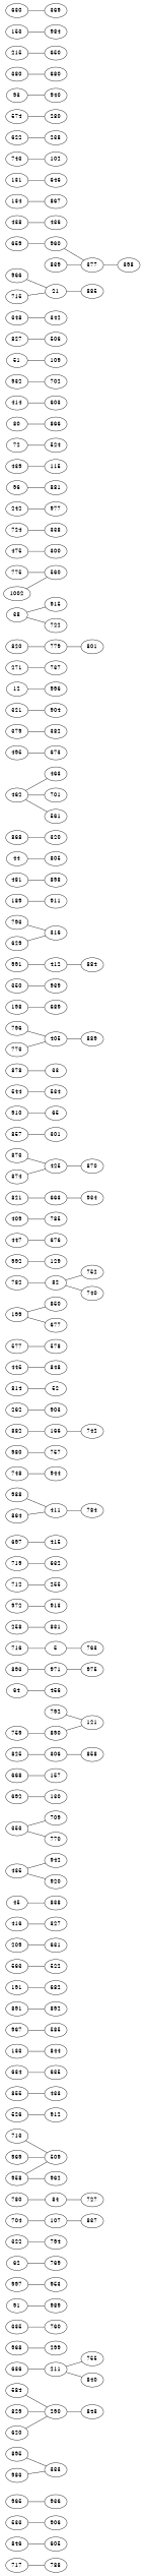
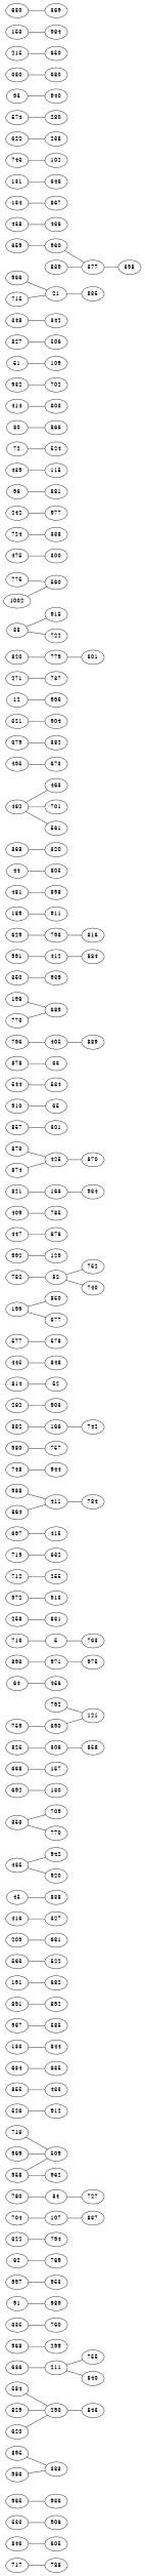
  strict graph {
    "edge"="{}"
    file="/Users/felicedeluca/Developer/UofA/mlgd/resources/Dataset2/originalgraphs/EU_core_Layer7-id.dot"
    "graph"="{'file': '/Users/felicedeluca/Developer/UofA/mlgd/resources/Dataset2/originalgraphs/EU_core_Layer7-id.dot'}"
    "node"="{'label': '', 'level': ''}"
    rankdir=LR
    node [level=7]
    n1 [label=717 level=5]
    n2 [label=788]
    n3 [label=846]
    n4 [label=605 level=6]
    n5 [label=533 level=1]
    n6 [label=906]
    n7 [label=965]
    n8 [label=936 level=3]
    n9 [label=895]
    n10 [label=333 level=1]
    n11 [label=584]
    n12 [label=290 level=1]
    n13 [label=843]
    n14 [label=636]
    n15 [label=211 level=1]
    n16 [label=755]
    n17 [label=840]
    n18 [label=968]
    n19 [label=299 level=5]
    n20 [label=335 level=5]
    n21 [label=760]
    n22 [label=91 level=4]
    n23 [label=989]
    n24 [label=997]
    n25 [label=953 level=5]
    n26 [label=62 level=1]
    n27 [label=769]
    n28 [label=322 level=5]
    n29 [label=794]
    n30 [label=983]
    n31 [label=704]
    n32 [label=107 level=1]
    n33 [label=837]
    n34 [label=780]
    n35 [label=84 level=1]
    n36 [label=727]
    n37 [label=713]
    n38 [label=509 level=2]
    n39 [label=526 level=2]
    n40 [label=912]
    n41 [label=855]
    n42 [label=433 level=1]
    n43 [label=634]
    n44 [label=635 level=5]
    n45 [label=133 level=1]
    n46 [label=844]
    n47 [label=967]
    n48 [label=585 level=3]
    n49 [label=891]
    n50 [label=892 level=5]
    n51 [label=191 level=2]
    n52 [label=682]
    n53 [label=563 level=5]
    n54 [label=522]
    n55 [label=209 level=1]
    n56 [label=631]
    n57 [label=416]
    n58 [label=327 level=4]
    n59 [label=969]
    n60 [label=829]
    n61 [label=45 level=2]
    n62 [label=838]
    n63 [label=435 level=5]
    n64 [label=942]
    n65 [label=920]
    n66 [label=353 level=3]
    n67 [label=709]
    n68 [label=770]
    n69 [label=692]
    n70 [label=130 level=4]
    n71 [label=958]
    n72 [label=962]
    n73 [label=668]
    n74 [label=157 level=2]
    n75 [label=825]
    n76 [label=306 level=2]
    n77 [label=858]
    n78 [label=890]
    n79 [label=121 level=1]
    n80 [label=64 level=1]
    n81 [label=456]
    n82 [label=893]
    n83 [label=971 level=1]
    n84 [label=975]
    n85 [label=716]
    n86 [label=5 level=1]
    n87 [label=763]
    n88 [label=258 level=2]
    n89 [label=831]
    n90 [label=972]
    n91 [label=913 level=5]
    n92 [label=712]
    n93 [label=255 level=2]
    n94 [label=719 level=5]
    n95 [label=632]
    n96 [label=697 level=5]
    n97 [label=415]
    n98 [label=988]
    n99 [label=411 level=1]
    n100 [label=784]
    n101 [label=759]
    n102 [label=748 level=4]
    n103 [label=944]
    n104 [label=980 level=5]
    n105 [label=757]
    n106 [label=882]
    n107 [label=166 level=1]
    n108 [label=742]
    n109 [label=262 level=5]
    n110 [label=903]
    n111 [label=814]
    n112 [label=52 level=5]
    n113 [label=445 level=5]
    n114 [label=848]
    n115 [label=577 level=5]
    n116 [label=578]
    n117 [label=199 level=2]
    n118 [label=850]
    n119 [label=677]
    n120 [label=782]
    n121 [label=82 level=1]
    n122 [label=752]
    n123 [label=740]
    n124 [label=864]
    n125 [label=992]
    n126 [label=129 level=1]
    n127 [label=447 level=2]
    n128 [label=676]
    n129 [label=792]
    n130 [label=409 level=1]
    n131 [label=785]
    n132 [label=821]
-   n133 [label=663 level=2]
+   n133 [label=163 level=2]
    n134 [label=934]
    n135 [label=873]
    n136 [label=425 level=4]
    n137 [label=870]
    n138 [label=857]
    n139 [label=301 level=1]
    n140 [label=910]
    n141 [label=65 level=1]
    n142 [label=544 level=4]
    n143 [label=534]
    n144 [label=878]
    n145 [label=33 level=4]
    n146 [label=796]
    n147 [label=405 level=1]
    n148 [label=889]
    n149 [label=874]
    n150 [label=198 level=4]
    n151 [label=689]
    n152 [label=350 level=1]
    n153 [label=939]
    n154 [label=991]
    n155 [label=412 level=1]
    n156 [label=884]
    n157 [label=620]
    n158 [label=793]
    n159 [label=316 level=2]
    n160 [label=189 level=2]
    n161 [label=911]
    n162 [label=481 level=3]
    n163 [label=898]
    n164 [label=44 level=1]
    n165 [label=805]
    n166 [label=868]
    n167 [label=320 level=2]
    n168 [label=462 level=4]
    n169 [label=463]
    n170 [label=701]
    n171 [label=561]
    n172 [label=495 level=1]
    n173 [label=673]
    n174 [label=379 level=2]
    n175 [label=382]
    n176 [label=321 level=2]
    n177 [label=904]
    n178 [label=12 level=2]
    n179 [label=996]
    n180 [label=271 level=2]
    n181 [label=737]
    n182 [label=820 level=1]
    n183 [label=779]
    n184 [label=801]
    n185 [label=38 level=2]
    n186 [label=915]
    n187 [label=722]
    n188 [label=775]
    n189 [label=560 level=2]
    n190 [label=475]
    n191 [label=300 level=2]
    n192 [label=724]
    n193 [label=338 level=2]
    n194 [label=242 level=4]
    n195 [label=977]
    n196 [label=96 level=1]
    n197 [label=881]
    n198 [label=773]
    n199 [label=439]
    n200 [label=115 level=1]
    n201 [label=72 level=6]
    n202 [label=524]
    n203 [label=80 level=1]
    n204 [label=866]
    n205 [label=1002]
    n206 [label=414 level=5]
    n207 [label=603]
    n208 [label=932 level=1]
    n209 [label=702]
    n210 [label=51 level=2]
    n211 [label=109]
    n212 [label=629]
    n213 [label=827]
    n214 [label=506 level=2]
    n215 [label=348]
    n216 [label=342 level=2]
    n217 [label=966]
    n218 [label=21 level=1]
    n219 [label=885]
    n220 [label=659]
    n221 [label=960]
    n222 [label=377 level=1]
    n223 [label=398]
    n224 [label=715]
    n225 [label=438 level=1]
    n226 [label=436]
    n227 [label=134 level=5]
    n228 [label=867]
    n229 [label=131 level=2]
    n230 [label=646]
    n231 [label=743]
    n232 [label=102 level=5]
    n233 [label=622]
    n234 [label=238 level=3]
    n235 [label=574]
    n236 [label=280 level=1]
    n237 [label=93 level=1]
    n238 [label=940]
    n239 [label=380 level=3]
    n240 [label=680]
    n241 [label=839]
    n242 [label=215 level=1]
    n243 [label=650]
    n244 [label=153 level=2]
    n245 [label=984]
    n246 [label=630]
    n247 [label=369 level=6]
    n1 -- n2
    n3 -- n4
    n5 -- n6
    n7 -- n8
    n9 -- n10
    n11 -- n12
    n12 -- n13
    n14 -- n15
    n15 -- n16
    n15 -- n17
    n18 -- n19
    n20 -- n21
    n22 -- n23
    n24 -- n25
    n26 -- n27
    n28 -- n29
    n30 -- n10
    n31 -- n32
    n32 -- n33
    n34 -- n35
    n35 -- n36
    n37 -- n38
    n39 -- n40
    n41 -- n42
    n43 -- n44
    n45 -- n46
    n47 -- n48
    n49 -- n50
    n51 -- n52
    n53 -- n54
    n55 -- n56
    n57 -- n58
    n59 -- n38
    n60 -- n12
    n61 -- n62
    n63 -- n64
    n63 -- n65
    n66 -- n67
    n66 -- n68
    n69 -- n70
    n71 -- n38
    n71 -- n72
    n73 -- n74
    n75 -- n76
    n76 -- n77
    n78 -- n79
    n80 -- n81
    n82 -- n83
    n83 -- n84
    n85 -- n86
    n86 -- n87
    n88 -- n89
    n90 -- n91
    n92 -- n93
    n94 -- n95
    n96 -- n97
    n98 -- n99
    n99 -- n100
    n101 -- n78
    n102 -- n103
    n104 -- n105
    n106 -- n107
    n107 -- n108
    n109 -- n110
    n111 -- n112
    n113 -- n114
    n115 -- n116
    n117 -- n118
    n117 -- n119
    n120 -- n121
    n121 -- n122
    n121 -- n123
    n124 -- n99
    n125 -- n126
    n127 -- n128
    n129 -- n79
    n130 -- n131
    n132 -- n133
    n133 -- n134
    n135 -- n136
    n136 -- n137
    n138 -- n139
    n140 -- n141
    n142 -- n143
    n144 -- n145
    n146 -- n147
    n147 -- n148
    n149 -- n136
    n150 -- n151
    n152 -- n153
    n154 -- n155
    n155 -- n156
    n157 -- n12
    n158 -- n159
    n160 -- n161
    n162 -- n163
    n164 -- n165
    n166 -- n167
    n168 -- n169
    n168 -- n170
    n168 -- n171
    n172 -- n173
    n174 -- n175
    n176 -- n177
    n178 -- n179
    n180 -- n181
    n182 -- n183
    n183 -- n184
    n185 -- n186
    n185 -- n187
    n188 -- n189
    n190 -- n191
    n192 -- n193
    n194 -- n195
    n196 -- n197
-   n198 -- n147
+   n198 -- n151
    n199 -- n200
    n201 -- n202
    n203 -- n204
    n205 -- n189
    n206 -- n207
    n208 -- n209
    n210 -- n211
-   n212 -- n159
+   n212 -- n158
    n213 -- n214
    n215 -- n216
    n217 -- n218
    n218 -- n219
    n220 -- n221
    n221 -- n222
    n222 -- n223
    n224 -- n218
    n225 -- n226
    n227 -- n228
    n229 -- n230
    n231 -- n232
    n233 -- n234
    n235 -- n236
    n237 -- n238
    n239 -- n240
    n241 -- n222
    n242 -- n243
    n244 -- n245
    n246 -- n247
  }
